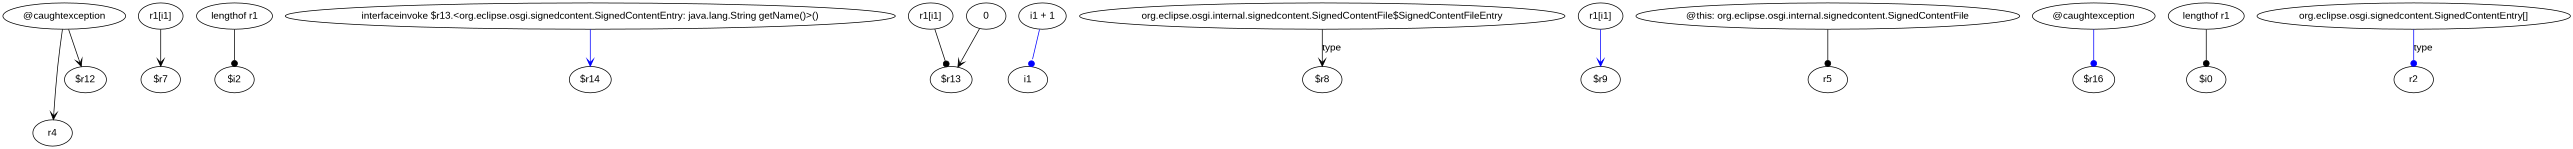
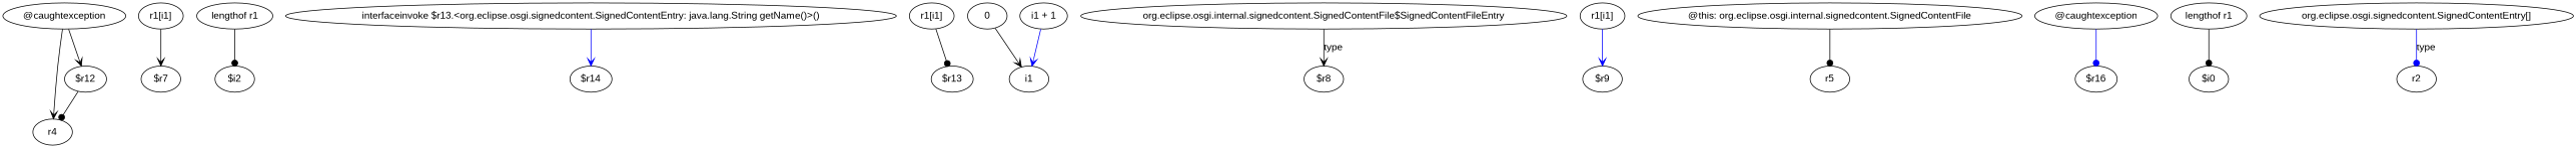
  digraph {
    fontname="Liberation Sans"
    node [fontname="Liberation Sans"]
    edge [arrowhead=vee color=black fontname="Liberation Sans"]
    n1 [label="@caughtexception"]
    n2 [label=r4]
    n3 [label="$r12"]
    n4 [label="r1[i1]"]
    n5 [label="$r7"]
    n6 [label="lengthof r1"]
    n7 [label="$i2"]
    n8 [label="interfaceinvoke $r13.<org.eclipse.osgi.signedcontent.SignedContentEntry: java.lang.String getName()>()"]
    n9 [label="$r14"]
    n10 [label="r1[i1]"]
    n11 [label="$r13"]
    n12 [label=0]
    n13 [label=i1]
    n14 [label="org.eclipse.osgi.internal.signedcontent.SignedContentFile$SignedContentFileEntry"]
    n15 [label="$r8"]
    n16 [label="r1[i1]"]
    n17 [label="$r9"]
    n18 [label="i1 + 1"]
    n19 [label="@this: org.eclipse.osgi.internal.signedcontent.SignedContentFile"]
    n20 [label=r5]
    n21 [label="@caughtexception"]
    n22 [label="$r16"]
    n23 [label="lengthof r1"]
    n24 [label="$i0"]
    n25 [label="org.eclipse.osgi.signedcontent.SignedContentEntry[]"]
    n26 [label=r2]
    n1 -> n2
    n1 -> n3
+   n3 -> n2 [arrowhead=dot]
    n4 -> n5
    n6 -> n7 [arrowhead=dot]
    n8 -> n9 [color=blue]
    n10 -> n11 [arrowhead=dot]
-   n12 -> n11
+   n12 -> n13
    n14 -> n15 [label=type]
    n16 -> n17 [color=blue]
-   n18 -> n13 [arrowhead=dot color=blue]
+   n18 -> n13 [color=blue]
    n19 -> n20 [arrowhead=dot]
    n21 -> n22 [arrowhead=dot color=blue]
    n23 -> n24 [arrowhead=dot]
    n25 -> n26 [arrowhead=dot color=blue label=type]
  }
